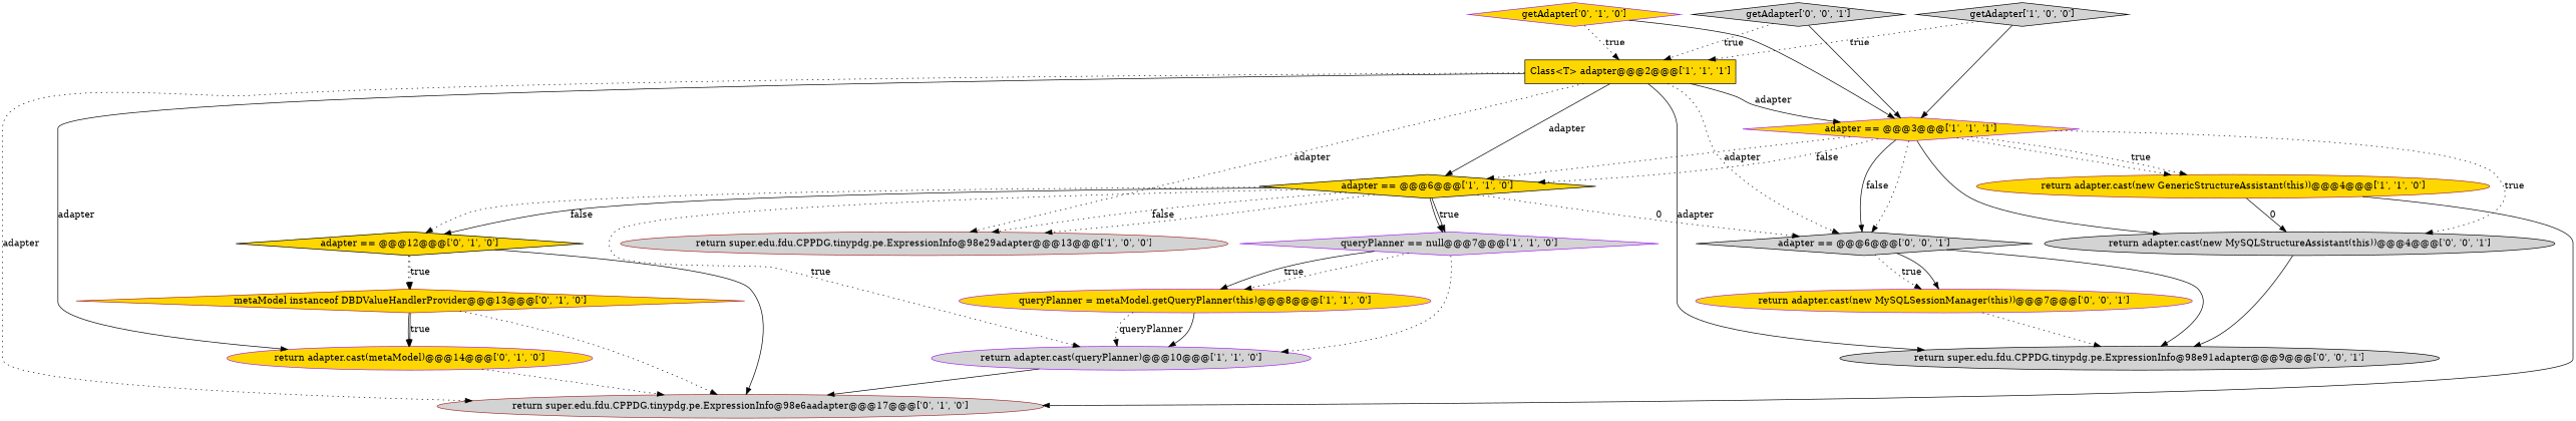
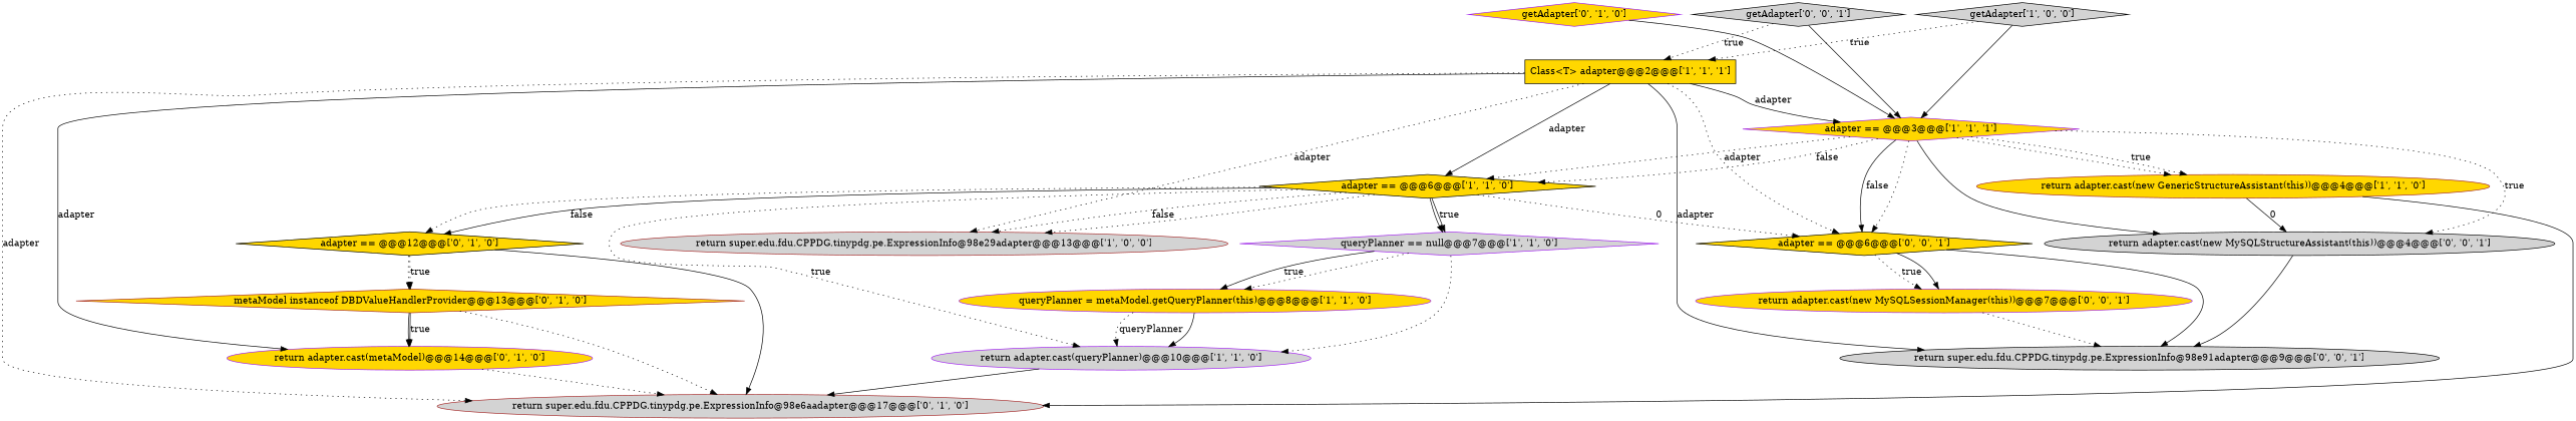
  digraph {
    node [color=black fillcolor=gold shape=ellipse style=filled]
    edge [style=dotted]
    n1 [color=purple label="return adapter.cast(metaModel)@@@14@@@['0', '1', '0']"]
    n2 [color=brown fillcolor=lightgrey label="return super.edu.fdu.CPPDG.tinypdg.pe.ExpressionInfo@98e6aadapter@@@17@@@['0', '1', '0']"]
    n3 [color=purple fillcolor=lightgrey label="return adapter.cast(queryPlanner)@@@10@@@['1', '1', '0']"]
    n4 [fillcolor=lightgrey label="getAdapter['1', '0', '0']" shape=diamond]
    n5 [label="Class<T> adapter@@@2@@@['1', '1', '1']" shape=box]
    n6 [color=purple label="adapter == @@@3@@@['1', '1', '1']" shape=diamond]
    n7 [fillcolor=lightgrey label="return super.edu.fdu.CPPDG.tinypdg.pe.ExpressionInfo@98e91adapter@@@9@@@['0', '0', '1']"]
-   n8 [fillcolor=lightgrey label="adapter == @@@6@@@['0', '0', '1']" shape=diamond]
+   n8 [label="adapter == @@@6@@@['0', '0', '1']" shape=diamond]
    n9 [label="adapter == @@@6@@@['1', '1', '0']" shape=diamond]
    n10 [color=brown fillcolor=lightgrey label="return super.edu.fdu.CPPDG.tinypdg.pe.ExpressionInfo@98e29adapter@@@13@@@['1', '0', '0']"]
    n11 [fillcolor=lightgrey label="return adapter.cast(new MySQLStructureAssistant(this))@@@4@@@['0', '0', '1']"]
    n12 [color=brown label="return adapter.cast(new GenericStructureAssistant(this))@@@4@@@['1', '1', '0']"]
    n13 [color=purple label="getAdapter['0', '1', '0']" shape=diamond]
    n14 [color=purple label="return adapter.cast(new MySQLSessionManager(this))@@@7@@@['0', '0', '1']"]
    n15 [label="adapter == @@@12@@@['0', '1', '0']" shape=diamond]
    n16 [color=purple fillcolor=lightgrey label="queryPlanner == null@@@7@@@['1', '1', '0']" shape=diamond]
    n17 [color=brown label="metaModel instanceof DBDValueHandlerProvider@@@13@@@['0', '1', '0']" shape=diamond]
    n18 [color=purple label="queryPlanner = metaModel.getQueryPlanner(this)@@@8@@@['1', '1', '0']"]
    n19 [fillcolor=lightgrey label="getAdapter['0', '0', '1']" shape=diamond]
    n1 -> n2
    n3 -> n2 [style=solid]
    n4 -> n5 [label=true]
    n4 -> n6 [style=solid]
    n5 -> n1 [label=adapter style=solid]
    n5 -> n2 [label=adapter]
    n5 -> n6 [label=adapter style=solid]
    n5 -> n7 [label=adapter style=solid]
    n5 -> n8 [label=adapter]
    n5 -> n9 [label=adapter style=solid]
    n5 -> n10 [label=adapter]
    n6 -> n8
    n6 -> n8 [label=false style=solid]
    n6 -> n9 [label=false]
    n6 -> n9
    n6 -> n11 [style=solid]
    n6 -> n11 [label=true]
    n6 -> n12
    n6 -> n12 [label=true]
    n8 -> n7 [style=solid]
    n8 -> n14 [label=true]
    n8 -> n14 [style=solid]
    n9 -> n3 [label=true]
    n9 -> n8 [label=0]
    n9 -> n10 [label=false]
    n9 -> n10
    n9 -> n15
    n9 -> n15 [label=false style=solid]
    n9 -> n16 [style=solid]
    n9 -> n16 [label=true style=solid]
    n11 -> n7 [style=solid]
    n12 -> n2 [style=solid]
    n12 -> n11 [label=0 style=solid]
-   n13 -> n5 [label=true]
    n13 -> n6 [style=solid]
    n14 -> n7
    n15 -> n2 [style=solid]
    n15 -> n17 [label=true]
    n15 -> n17
    n16 -> n3
    n16 -> n18
    n16 -> n18 [label=true style=solid]
    n17 -> n1 [label=true style=solid]
    n17 -> n1 [style=solid]
    n17 -> n2
    n18 -> n3 [style=solid]
    n18 -> n3 [label=queryPlanner]
    n19 -> n5 [label=true]
    n19 -> n6 [style=solid]
  }
